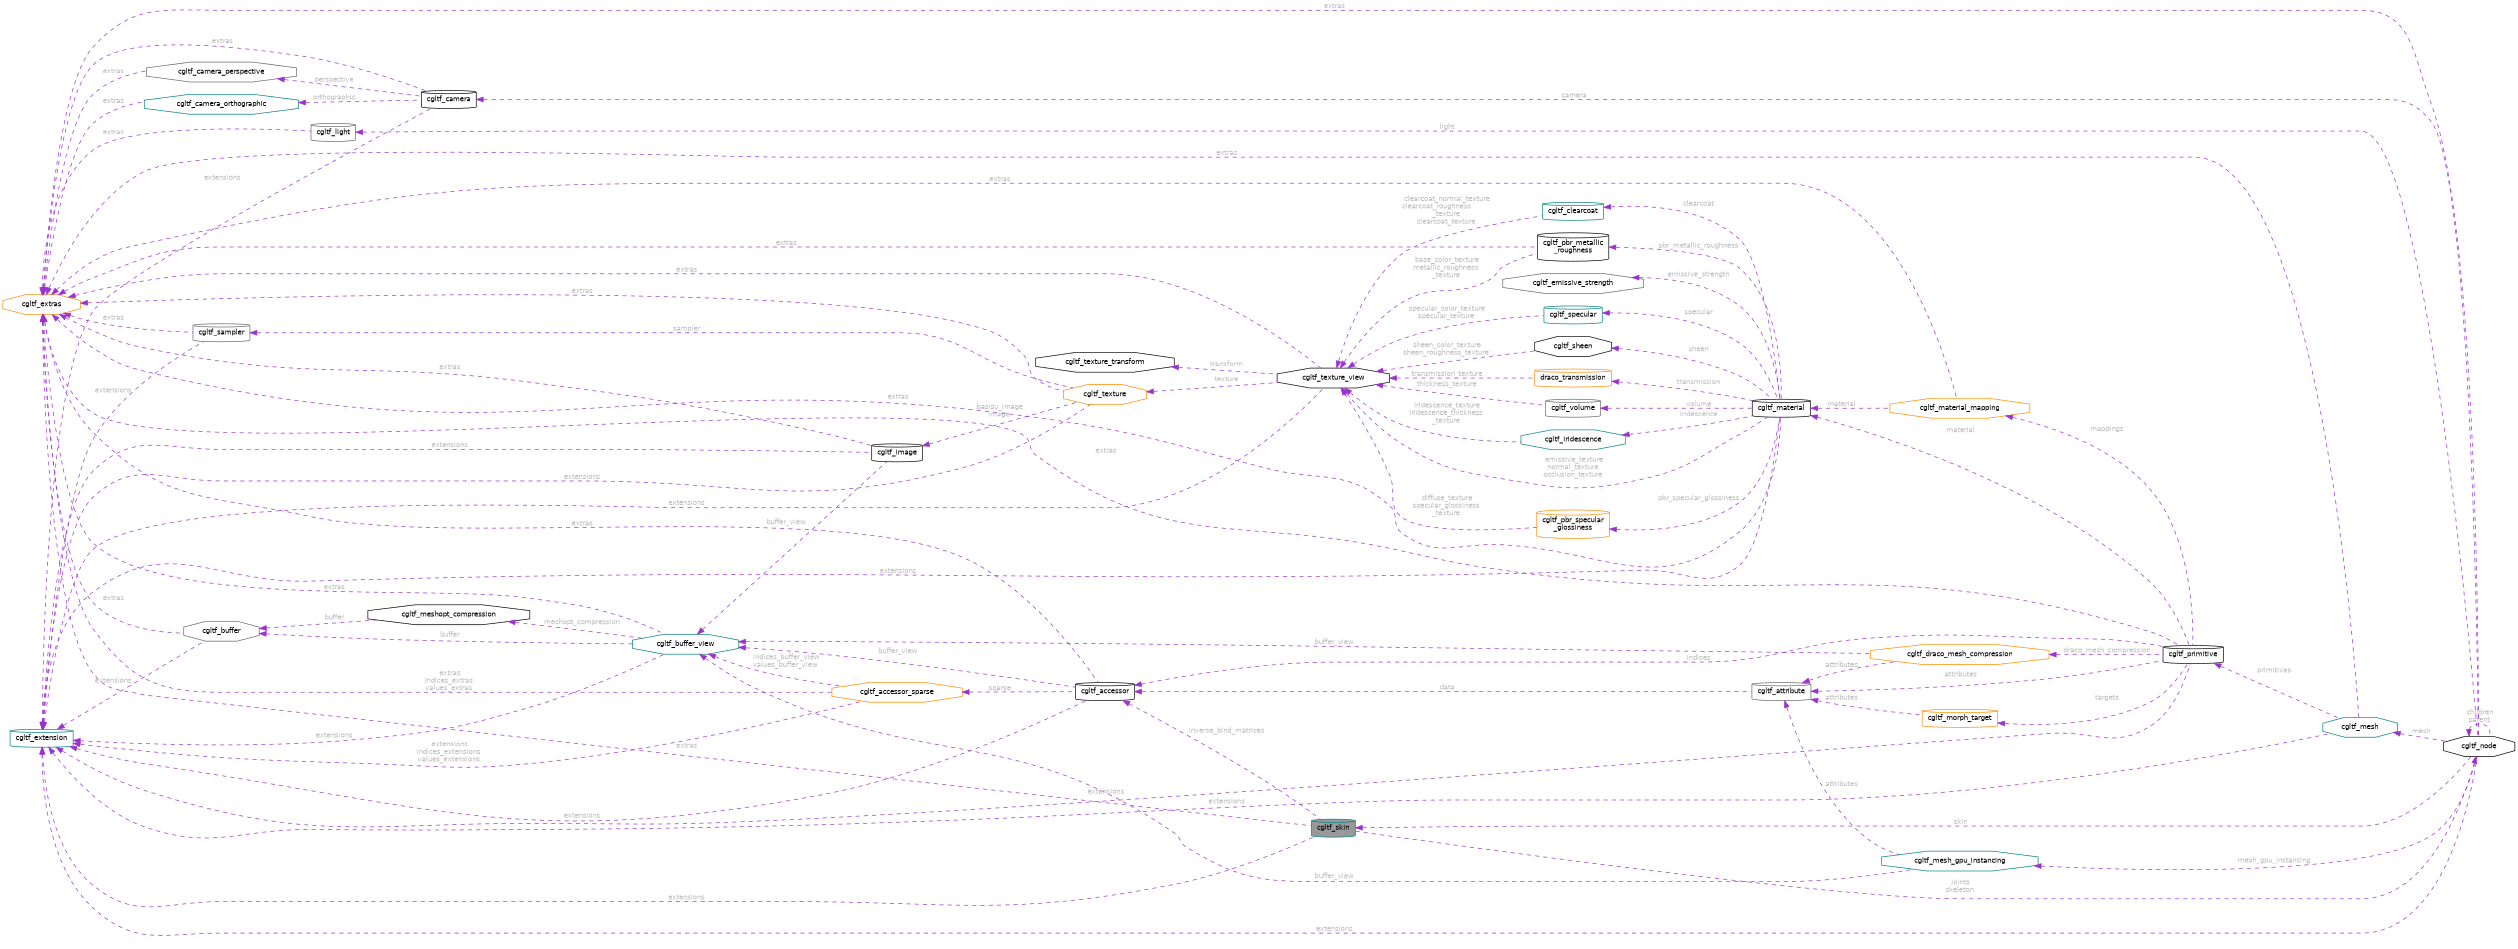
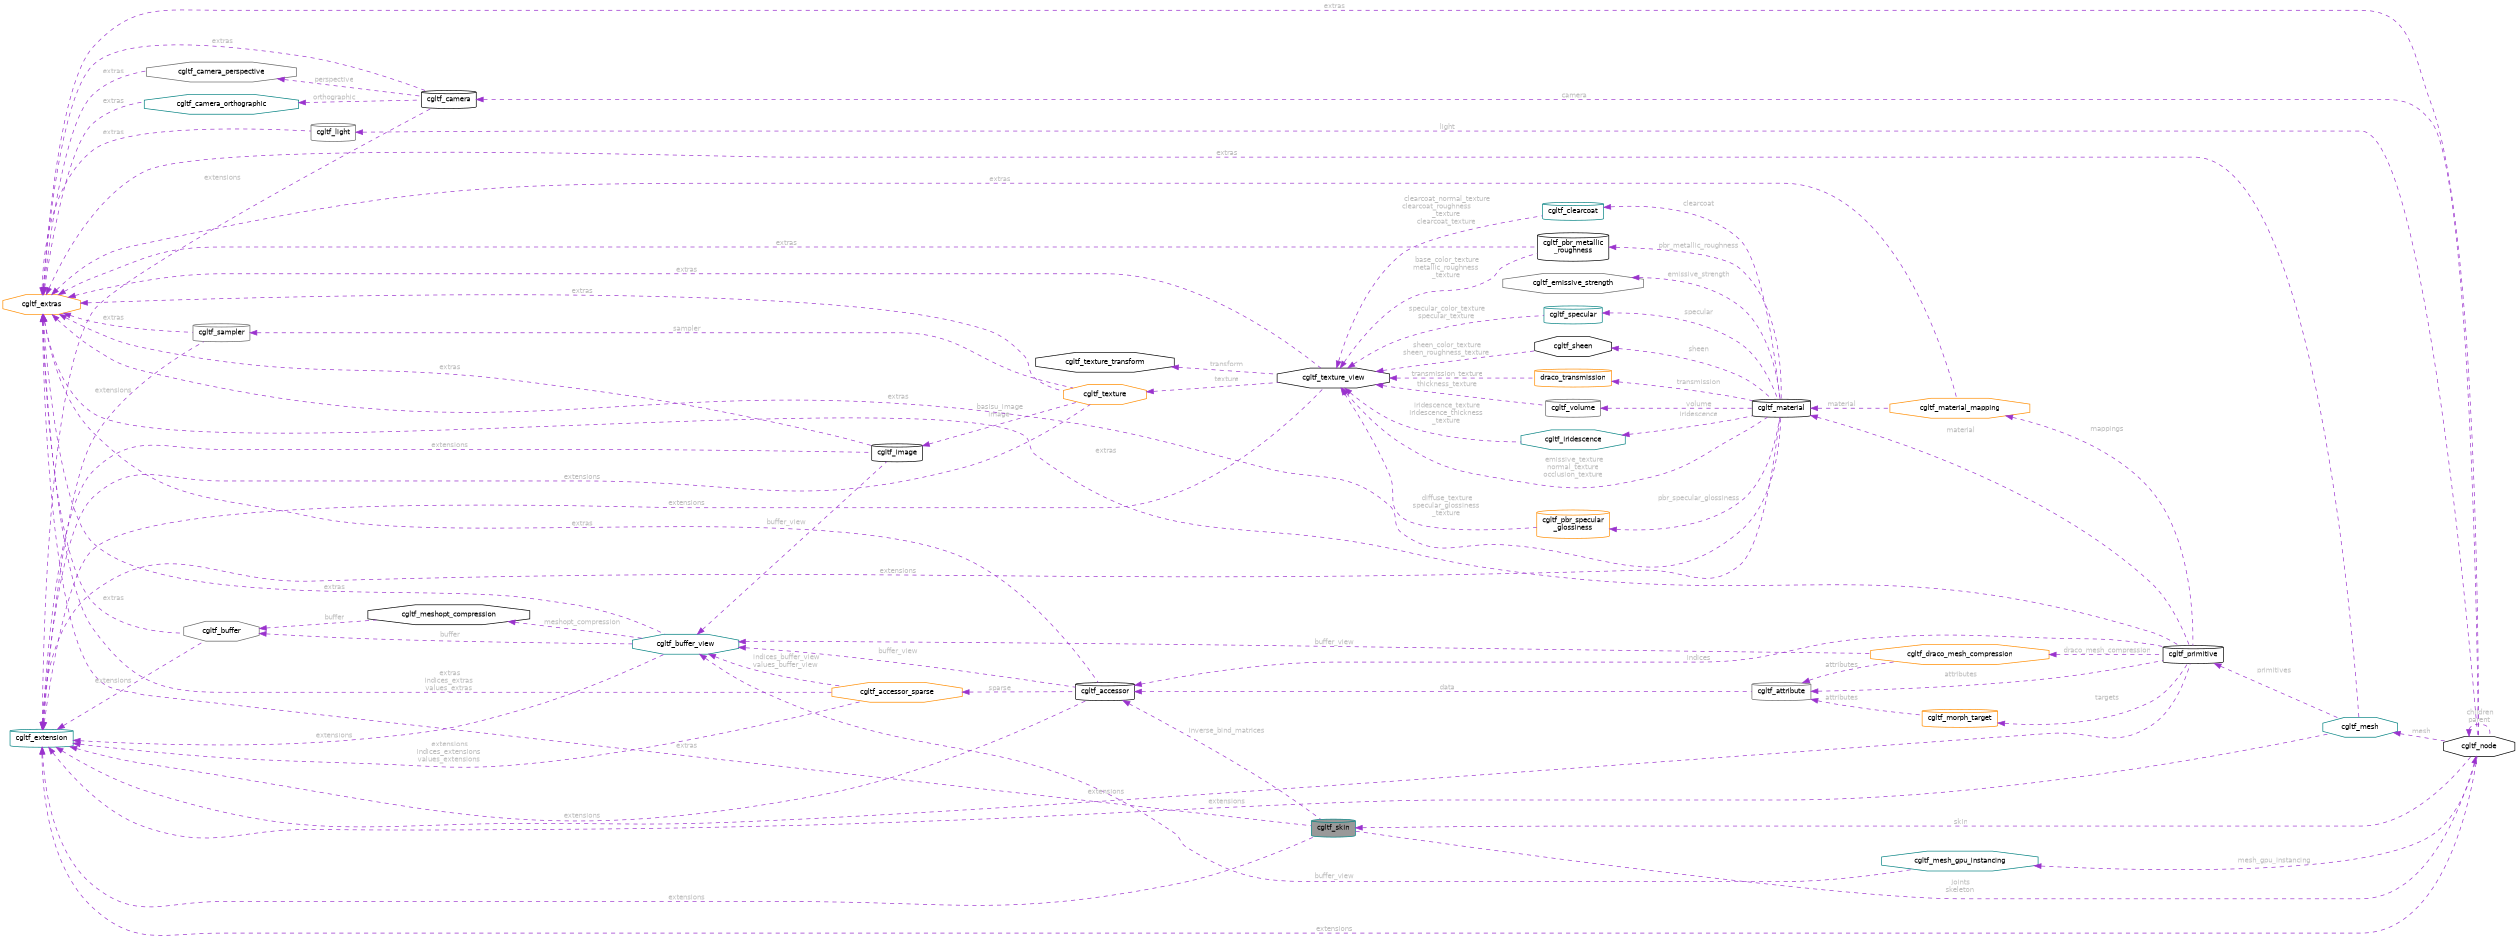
  digraph {
    rankdir=LR
    node [color=black fillcolor=white fontname=Helvetica fontsize=10 shape=octagon style=filled]
    edge [color=darkorchid3 dir=back fontcolor=grey fontname=Helvetica fontsize=10 labelfontname=Helvetica labelfontsize=10 style=dashed]
    n1 [color=teal fillcolor=grey60 fontcolor=black height=0.2 label=cgltf_skin shape=cylinder width=0.4]
    n2 [height=0.2 label=cgltf_node width=0.4]
    n3 [color=teal height=0.2 label=cgltf_mesh width=0.4]
    n4 [height=0.2 label=cgltf_primitive shape=cylinder width=0.4]
    n5 [height=0.2 label=cgltf_accessor shape=cylinder width=0.4]
    n6 [color=gray40 height=0.2 label=cgltf_attribute shape=cylinder width=0.4]
    n7 [color=darkorange height=0.2 label=cgltf_draco_mesh_compression width=0.4]
    n8 [color=teal height=0.2 label=cgltf_mesh_gpu_instancing width=0.4]
    n9 [color=darkorange height=0.2 label=cgltf_morph_target shape=cylinder width=0.4]
    n10 [color=teal height=0.2 label=cgltf_buffer_view width=0.4]
    n11 [color=darkorange height=0.2 label=cgltf_accessor_sparse width=0.4]
    n12 [height=0.2 label=cgltf_image shape=cylinder width=0.4]
    n13 [color=darkorange height=0.2 label=cgltf_texture width=0.4]
    n14 [color=gray40 height=0.2 label=cgltf_buffer width=0.4]
    n15 [height=0.2 label=cgltf_meshopt_compression width=0.4]
    n16 [color=darkorange height=0.2 label=cgltf_extras width=0.4]
    n17 [height=0.2 label=cgltf_material shape=cylinder width=0.4]
    n18 [height=0.2 label="cgltf_pbr_metallic\l_roughness" shape=cylinder width=0.4]
    n19 [height=0.2 label=cgltf_texture_view width=0.4]
    n20 [color=gray40 height=0.2 label=cgltf_sampler shape=cylinder width=0.4]
    n21 [color=darkorange height=0.2 label=cgltf_material_mapping width=0.4]
    n22 [height=0.2 label=cgltf_camera shape=cylinder width=0.4]
    n23 [color=gray40 height=0.2 label=cgltf_camera_perspective width=0.4]
    n24 [color=teal height=0.2 label=cgltf_camera_orthographic width=0.4]
    n25 [color=gray40 height=0.2 label=cgltf_light shape=cylinder width=0.4]
    n26 [color=darkorange height=0.2 label="cgltf_pbr_specular\l_glossiness" shape=cylinder width=0.4]
    n27 [color=teal height=0.2 label=cgltf_clearcoat shape=cylinder width=0.4]
    n28 [color=teal height=0.2 label=cgltf_specular shape=cylinder width=0.4]
    n29 [height=0.2 label=cgltf_sheen width=0.4]
    n30 [color=darkorange height=0.2 label=draco_transmission shape=cylinder width=0.4]
    n31 [color=gray40 height=0.2 label=cgltf_volume shape=cylinder width=0.4]
    n32 [color=teal height=0.2 label=cgltf_iridescence width=0.4]
    n33 [color=teal height=0.2 label=cgltf_extension shape=cylinder width=0.4]
    n34 [height=0.2 label=cgltf_texture_transform width=0.4]
    n35 [color=gray40 height=0.2 label=cgltf_emissive_strength width=0.4]
    n1 -> n2 [label=" skin"]
    n2 -> n1 [label=" joints\nskeleton"]
    n2 -> n2 [label=" children\nparent"]
    n3 -> n2 [label=" mesh"]
    n4 -> n3 [label=" primitives"]
    n5 -> n1 [label=" inverse_bind_matrices"]
    n5 -> n4 [label=" indices"]
    n5 -> n6 [label=" data"]
    n6 -> n4 [label=" attributes"]
    n6 -> n7 [label=" attributes"]
-   n6 -> n8 [label=" attributes"]
    n6 -> n9 [label=" attributes"]
    n7 -> n4 [label=" draco_mesh_compression"]
    n8 -> n2 [label=" mesh_gpu_instancing"]
    n9 -> n4 [label=" targets"]
    n10 -> n5 [label=" buffer_view"]
    n10 -> n7 [label=" buffer_view"]
    n10 -> n8 [label=" buffer_view"]
    n10 -> n11 [label=" indices_buffer_view\nvalues_buffer_view"]
    n10 -> n12 [label=" buffer_view"]
    n11 -> n5 [label=" sparse"]
    n12 -> n13 [label=" basisu_image\nimage"]
    n13 -> n19 [label=" texture"]
    n14 -> n10 [label=" buffer"]
    n14 -> n15 [label=" buffer"]
    n15 -> n10 [label=" meshopt_compression"]
    n16 -> n1 [label=" extras"]
    n16 -> n2 [label=" extras"]
    n16 -> n3 [label=" extras"]
    n16 -> n4 [label=" extras"]
    n16 -> n5 [label=" extras"]
    n16 -> n10 [label=" extras"]
    n16 -> n11 [label=" extras\nindices_extras\nvalues_extras"]
    n16 -> n12 [label=" extras"]
    n16 -> n13 [label=" extras"]
    n16 -> n14 [label=" extras"]
    n16 -> n17 [label=" extras"]
    n16 -> n18 [label=" extras"]
    n16 -> n19 [label=" extras"]
    n16 -> n20 [label=" extras"]
    n16 -> n21 [label=" extras"]
    n16 -> n22 [label=" extras"]
    n16 -> n23 [label=" extras"]
    n16 -> n24 [label=" extras"]
    n16 -> n25 [label=" extras"]
    n17 -> n4 [label=" material"]
    n17 -> n21 [label=" material"]
    n18 -> n17 [label=" pbr_metallic_roughness"]
    n19 -> n17 [label=" emissive_texture\nnormal_texture\nocclusion_texture"]
    n19 -> n18 [label=" base_color_texture\nmetallic_roughness\l_texture"]
    n19 -> n26 [label=" diffuse_texture\nspecular_glossiness\l_texture"]
    n19 -> n27 [label=" clearcoat_normal_texture\nclearcoat_roughness\l_texture\nclearcoat_texture"]
    n19 -> n28 [label=" specular_color_texture\nspecular_texture"]
    n19 -> n29 [label=" sheen_color_texture\nsheen_roughness_texture"]
    n19 -> n30 [label=" transmission_texture"]
    n19 -> n31 [label=" thickness_texture"]
    n19 -> n32 [label=" iridescence_texture\niridescence_thickness\l_texture"]
    n20 -> n13 [label=" sampler"]
    n21 -> n4 [label=" mappings"]
    n22 -> n2 [label=" camera"]
    n23 -> n22 [label=" perspective"]
    n24 -> n22 [label=" orthographic"]
    n25 -> n2 [label=" light"]
    n26 -> n17 [label=" pbr_specular_glossiness"]
    n27 -> n17 [label=" clearcoat"]
    n28 -> n17 [label=" specular"]
    n29 -> n17 [label=" sheen"]
    n30 -> n17 [label=" transmission"]
    n31 -> n17 [label=" volume"]
    n32 -> n17 [label=" iridescence"]
    n33 -> n1 [label=" extensions"]
    n33 -> n2 [label=" extensions"]
    n33 -> n3 [label=" extensions"]
    n33 -> n4 [label=" extensions"]
    n33 -> n5 [label=" extensions"]
    n33 -> n10 [label=" extensions"]
    n33 -> n11 [label=" extensions\nindices_extensions\nvalues_extensions"]
    n33 -> n12 [label=" extensions"]
    n33 -> n13 [label=" extensions"]
    n33 -> n14 [label=" extensions"]
    n33 -> n17 [label=" extensions"]
    n33 -> n19 [label=" extensions"]
    n33 -> n20 [label=" extensions"]
    n33 -> n22 [label=" extensions"]
    n34 -> n19 [label=" transform"]
    n35 -> n17 [label=" emissive_strength"]
  }
